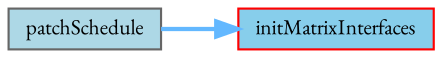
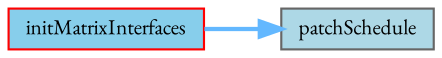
  digraph {
    rankdir=RL
    fontname="EB Garamond"
    node [fontname="EB Garamond" fontsize=10 shape=box style=filled]
    n1 [color=gray40 fillcolor=lightblue fontcolor=black height=0.2 label=patchSchedule width=0.4]
    n2 [color=red fillcolor=skyblue height=0.2 label=initMatrixInterfaces width=0.4]
-   n2 -> n1 [color=steelblue1 dir=back fontname="EB Garamond" fontsize=10 labelfontname=Helvetica labelfontsize=10 style=bold]
+   n1 -> n2 [color=steelblue1 dir=back fontname="EB Garamond" fontsize=10 labelfontname=Helvetica labelfontsize=10 style=bold]
  }
